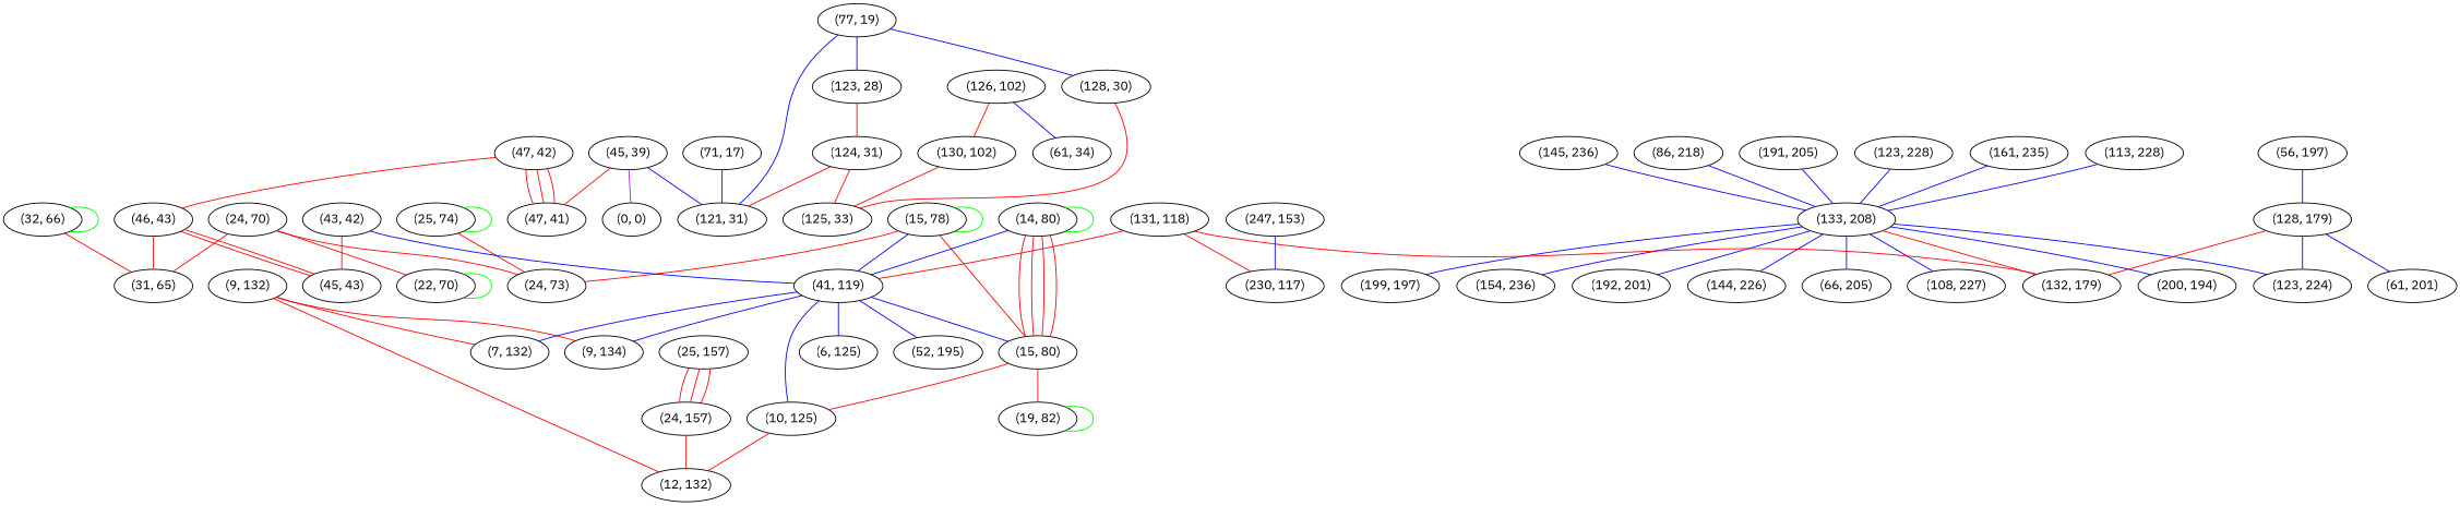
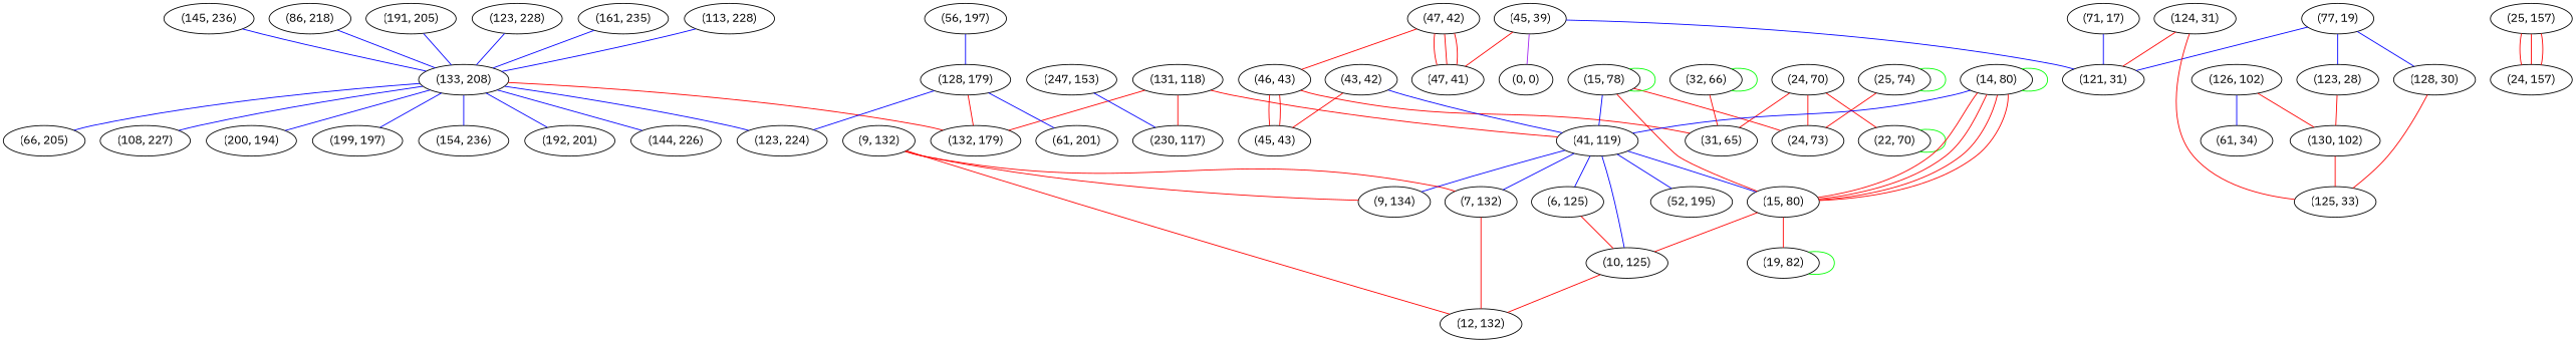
  graph {
    fontname="IBM Plex Sans"
    node [fontname="IBM Plex Sans"]
    edge [color=red fontname="IBM Plex Sans" weight=1]
    "(145, 236)"
    "(133, 208)"
    "(132, 179)"
    "(144, 226)"
    "(66, 205)"
    "(108, 227)"
    "(200, 194)"
    "(199, 197)"
    "(154, 236)"
    "(123, 224)"
    "(192, 201)"
    "(131, 118)"
    "(41, 119)"
    "(230, 117)"
    "(9, 134)"
    "(7, 132)"
    "(15, 80)"
    "(6, 125)"
    "(10, 125)"
    "(52, 195)"
    "(130, 102)"
    "(125, 33)"
    "(24, 70)"
    "(22, 70)"
    "(31, 65)"
    "(24, 73)"
    "(86, 218)"
    "(56, 197)"
    "(128, 179)"
    "(61, 201)"
    "(47, 42)"
    "(46, 43)"
    "(47, 41)"
    "(45, 43)"
    n35 [label="(191, 205)"]
    "(123, 228)"
    "(9, 132)"
    "(12, 132)"
    "(77, 19)"
    "(123, 28)"
    "(128, 30)"
    "(121, 31)"
    "(124, 31)"
    "(15, 78)"
    "(19, 82)"
    "(161, 235)"
    "(25, 74)"
    "(113, 228)"
    "(126, 102)"
    "(61, 34)"
    "(43, 42)"
    "(14, 80)"
    "(45, 39)"
    "(0, 0)"
    "(247, 153)"
    "(25, 157)"
    "(24, 157)"
    "(71, 17)"
    "(32, 66)"
    "(145, 236)" -- "(133, 208)" [color=blue weight=3]
    "(133, 208)" -- "(132, 179)"
    "(133, 208)" -- "(144, 226)" [color=blue weight=3]
    "(133, 208)" -- "(66, 205)" [color=blue weight=3]
    "(133, 208)" -- "(108, 227)" [color=blue weight=3]
    "(133, 208)" -- "(200, 194)" [color=blue weight=3]
    "(133, 208)" -- "(199, 197)" [color=blue weight=3]
    "(133, 208)" -- "(154, 236)" [color=blue weight=3]
    "(133, 208)" -- "(123, 224)" [color=blue weight=3]
    "(133, 208)" -- "(192, 201)" [color=blue weight=3]
    "(131, 118)" -- "(132, 179)"
    "(131, 118)" -- "(41, 119)"
    "(131, 118)" -- "(230, 117)"
    "(41, 119)" -- "(9, 134)" [color=blue weight=3]
    "(41, 119)" -- "(7, 132)" [color=blue weight=3]
    "(41, 119)" -- "(15, 80)" [color=blue weight=3]
    "(41, 119)" -- "(6, 125)" [color=blue weight=3]
    "(41, 119)" -- "(10, 125)" [color=blue weight=3]
    "(41, 119)" -- "(52, 195)" [color=blue weight=3]
    "(15, 80)" -- "(10, 125)"
    "(15, 80)" -- "(19, 82)"
+   "(6, 125)" -- "(10, 125)"
    "(10, 125)" -- "(12, 132)"
    "(130, 102)" -- "(125, 33)"
    "(24, 70)" -- "(22, 70)"
    "(24, 70)" -- "(31, 65)"
    "(24, 70)" -- "(24, 73)"
    "(22, 70)" -- "(22, 70)" [color=green weight=2]
    "(86, 218)" -- "(133, 208)" [color=blue weight=3]
    "(56, 197)" -- "(128, 179)" [color=blue weight=3]
    "(128, 179)" -- "(132, 179)"
    "(128, 179)" -- "(123, 224)" [color=blue weight=3]
    "(128, 179)" -- "(61, 201)" [color=blue weight=3]
    "(47, 42)" -- "(46, 43)"
    "(47, 42)" -- "(47, 41)"
    "(47, 42)" -- "(47, 41)"
    "(47, 42)" -- "(47, 41)"
    "(46, 43)" -- "(31, 65)"
    "(46, 43)" -- "(45, 43)"
    "(46, 43)" -- "(45, 43)"
    n35 -- "(133, 208)" [color=blue weight=3]
    "(123, 228)" -- "(133, 208)" [color=blue weight=3]
    "(9, 132)" -- "(9, 134)"
    "(9, 132)" -- "(7, 132)"
    "(9, 132)" -- "(12, 132)"
    "(77, 19)" -- "(123, 28)" [color=blue weight=3]
    "(77, 19)" -- "(128, 30)" [color=blue weight=3]
    "(77, 19)" -- "(121, 31)" [color=blue weight=3]
-   "(123, 28)" -- "(124, 31)"
+   "(123, 28)" -- "(130, 102)"
    "(128, 30)" -- "(125, 33)"
    "(124, 31)" -- "(125, 33)"
    "(124, 31)" -- "(121, 31)"
    "(15, 78)" -- "(41, 119)" [color=blue weight=3]
    "(15, 78)" -- "(15, 80)"
    "(15, 78)" -- "(24, 73)"
    "(15, 78)" -- "(15, 78)" [color=green weight=2]
    "(19, 82)" -- "(19, 82)" [color=green weight=2]
    "(161, 235)" -- "(133, 208)" [color=blue weight=3]
    "(25, 74)" -- "(24, 73)"
    "(25, 74)" -- "(25, 74)" [color=green weight=2]
    "(113, 228)" -- "(133, 208)" [color=blue weight=3]
    "(126, 102)" -- "(130, 102)"
    "(126, 102)" -- "(61, 34)" [color=blue weight=3]
    "(43, 42)" -- "(41, 119)" [color=blue weight=3]
    "(43, 42)" -- "(45, 43)"
    "(14, 80)" -- "(41, 119)" [color=blue weight=3]
    "(14, 80)" -- "(15, 80)"
    "(14, 80)" -- "(15, 80)"
    "(14, 80)" -- "(15, 80)"
    "(14, 80)" -- "(15, 80)"
    "(14, 80)" -- "(14, 80)" [color=green weight=2]
    "(45, 39)" -- "(47, 41)"
    "(45, 39)" -- "(121, 31)" [color=blue weight=3]
    "(45, 39)" -- "(0, 0)" [color=purple weight=4]
    "(247, 153)" -- "(230, 117)" [color=blue weight=3]
    "(25, 157)" -- "(24, 157)"
    "(25, 157)" -- "(24, 157)"
    "(25, 157)" -- "(24, 157)"
-   "(24, 157)" -- "(12, 132)"
+   "(7, 132)" -- "(12, 132)"
    "(71, 17)" -- "(121, 31)" [color=blue weight=3]
    "(32, 66)" -- "(31, 65)"
    "(32, 66)" -- "(32, 66)" [color=green weight=2]
  }
